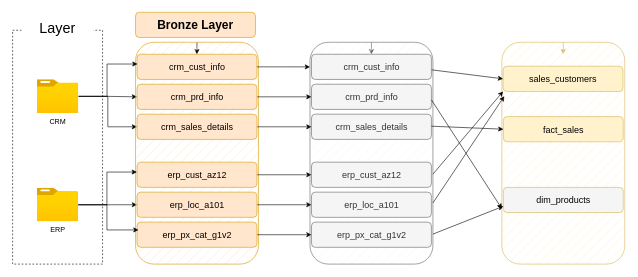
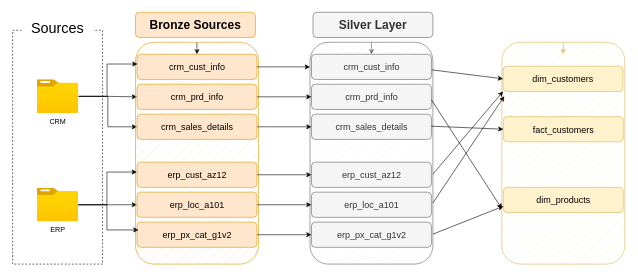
  <mxCell id="0" />
  <mxCell id="1" parent="0" />
  <mxCell id="2" value="" style="rounded=0;whiteSpace=wrap;html=1;fillColor=none;strokeColor=default;dashed=1;" parent="1" vertex="1"><mxGeometry x="20" y="50" width="150" height="390" as="geometry" /></mxCell>
- <mxCell id="3" value="&lt;font style=&quot;font-size: 24px;&quot;&gt;Layer&lt;/font&gt;" style="rounded=0;whiteSpace=wrap;html=1;strokeColor=none;fillColor=default;" parent="1" vertex="1"><mxGeometry x="35" y="32" width="120" height="30" as="geometry" /></mxCell>
+ <mxCell id="3" value="&lt;font style=&quot;font-size: 24px;&quot;&gt;Sources&lt;/font&gt;" style="rounded=0;whiteSpace=wrap;html=1;strokeColor=none;fillColor=default;" parent="1" vertex="1"><mxGeometry x="35" y="32" width="120" height="30" as="geometry" /></mxCell>
  <mxCell id="4" style="edgeStyle=orthogonalEdgeStyle;rounded=0;orthogonalLoop=1;jettySize=auto;html=1;" parent="1" source="6" target="14" edge="1"><mxGeometry relative="1" as="geometry" /></mxCell>
  <mxCell id="5" style="edgeStyle=orthogonalEdgeStyle;rounded=0;orthogonalLoop=1;jettySize=auto;html=1;entryX=0;entryY=0.5;entryDx=0;entryDy=0;" parent="1" source="6" target="16" edge="1"><mxGeometry relative="1" as="geometry" /></mxCell>
  <mxCell id="6" value="CRM" style="image;aspect=fixed;html=1;points=[];align=center;fontSize=12;image=img/lib/azure2/general/Folder_Blank.svg;" parent="1" vertex="1"><mxGeometry x="60.5" y="132" width="69.5" height="56.41" as="geometry" /></mxCell>
  <mxCell id="7" style="edgeStyle=orthogonalEdgeStyle;rounded=0;orthogonalLoop=1;jettySize=auto;html=1;entryX=0;entryY=0.5;entryDx=0;entryDy=0;" parent="1" source="8" target="21" edge="1"><mxGeometry relative="1" as="geometry"><mxPoint x="220" y="340" as="targetPoint" /></mxGeometry></mxCell>
  <mxCell id="8" value="ERP" style="image;aspect=fixed;html=1;points=[];align=center;fontSize=12;image=img/lib/azure2/general/Folder_Blank.svg;" parent="1" vertex="1"><mxGeometry x="60.5" y="313" width="69" height="56.0" as="geometry" /></mxCell>
  <mxCell id="9" style="edgeStyle=orthogonalEdgeStyle;rounded=0;orthogonalLoop=1;jettySize=auto;html=1;exitX=0.5;exitY=0;exitDx=0;exitDy=0;" parent="1" source="10" edge="1"><mxGeometry relative="1" as="geometry"><mxPoint x="327.333" y="90" as="targetPoint" /></mxGeometry></mxCell>
  <mxCell id="10" value="" style="rounded=1;whiteSpace=wrap;html=1;fillColor=#ffe6cc;strokeColor=#d79b00;fillStyle=hatch;" parent="1" vertex="1"><mxGeometry x="225" y="70" width="205" height="370" as="geometry" /></mxCell>
- <mxCell id="11" value="&lt;span style=&quot;font-size: 20px;&quot;&gt;&lt;b&gt;Bronze Layer&lt;/b&gt;&lt;/span&gt;" style="rounded=1;whiteSpace=wrap;html=1;fillColor=#ffe6cc;strokeColor=#d79b00;" parent="1" vertex="1"><mxGeometry x="225" y="20" width="200" height="42" as="geometry" /></mxCell>
+ <mxCell id="11" value="&lt;span style=&quot;font-size: 20px;&quot;&gt;&lt;b&gt;Bronze Sources&lt;/b&gt;&lt;/span&gt;" style="rounded=1;whiteSpace=wrap;html=1;fillColor=#ffe6cc;strokeColor=#d79b00;" parent="1" vertex="1"><mxGeometry x="225" y="20" width="200" height="42" as="geometry" /></mxCell>
  <mxCell id="12" value="&lt;font style=&quot;font-size: 15px;&quot;&gt;crm_cust_info&lt;/font&gt;" style="rounded=1;whiteSpace=wrap;html=1;fillColor=#ffe6cc;strokeColor=#d79b00;" parent="1" vertex="1"><mxGeometry x="227.5" y="90" width="200" height="42" as="geometry" /></mxCell>
  <mxCell id="13" style="edgeStyle=orthogonalEdgeStyle;rounded=0;orthogonalLoop=1;jettySize=auto;html=1;" edge="1" parent="1" source="14" target="30"><mxGeometry relative="1" as="geometry" /></mxCell>
  <mxCell id="14" value="&lt;font style=&quot;font-size: 15px;&quot;&gt;crm_prd_info&lt;/font&gt;" style="rounded=1;whiteSpace=wrap;html=1;fillColor=#ffe6cc;strokeColor=#d79b00;" parent="1" vertex="1"><mxGeometry x="227.5" y="140" width="200" height="42" as="geometry" /></mxCell>
  <mxCell id="15" style="edgeStyle=orthogonalEdgeStyle;rounded=0;orthogonalLoop=1;jettySize=auto;html=1;" edge="1" parent="1" source="16" target="31"><mxGeometry relative="1" as="geometry" /></mxCell>
  <mxCell id="16" value="&lt;font style=&quot;font-size: 15px;&quot;&gt;crm_sales_details&lt;/font&gt;" style="rounded=1;whiteSpace=wrap;html=1;fillColor=#ffe6cc;strokeColor=#d79b00;" parent="1" vertex="1"><mxGeometry x="227.5" y="190" width="200" height="42" as="geometry" /></mxCell>
  <mxCell id="17" style="edgeStyle=orthogonalEdgeStyle;rounded=0;orthogonalLoop=1;jettySize=auto;html=1;entryX=0.016;entryY=0.098;entryDx=0;entryDy=0;entryPerimeter=0;" parent="1" source="6" target="10" edge="1"><mxGeometry relative="1" as="geometry" /></mxCell>
  <mxCell id="18" style="edgeStyle=orthogonalEdgeStyle;rounded=0;orthogonalLoop=1;jettySize=auto;html=1;entryX=0;entryY=0.5;entryDx=0;entryDy=0;" edge="1" parent="1" source="19" target="32"><mxGeometry relative="1" as="geometry" /></mxCell>
  <mxCell id="19" value="&lt;span style=&quot;font-size: 15px;&quot;&gt;erp_cust_az12&lt;/span&gt;" style="rounded=1;whiteSpace=wrap;html=1;fillColor=#ffe6cc;strokeColor=#d79b00;" parent="1" vertex="1"><mxGeometry x="227.5" y="270" width="200" height="42" as="geometry" /></mxCell>
  <mxCell id="20" style="edgeStyle=orthogonalEdgeStyle;rounded=0;orthogonalLoop=1;jettySize=auto;html=1;entryX=0;entryY=0.5;entryDx=0;entryDy=0;" edge="1" parent="1" source="21" target="33"><mxGeometry relative="1" as="geometry" /></mxCell>
  <mxCell id="21" value="&lt;font style=&quot;font-size: 15px;&quot;&gt;erp_loc_a101&lt;/font&gt;" style="rounded=1;whiteSpace=wrap;html=1;fillColor=#ffe6cc;strokeColor=#d79b00;" parent="1" vertex="1"><mxGeometry x="227.5" y="320" width="200" height="42" as="geometry" /></mxCell>
  <mxCell id="22" style="edgeStyle=orthogonalEdgeStyle;rounded=0;orthogonalLoop=1;jettySize=auto;html=1;entryX=0;entryY=0.5;entryDx=0;entryDy=0;" edge="1" parent="1" source="23" target="34"><mxGeometry relative="1" as="geometry" /></mxCell>
  <mxCell id="23" value="&lt;font style=&quot;font-size: 15px;&quot;&gt;erp_px_cat_g1v2&lt;/font&gt;" style="rounded=1;whiteSpace=wrap;html=1;fillColor=#ffe6cc;strokeColor=#d79b00;" parent="1" vertex="1"><mxGeometry x="227.5" y="370" width="200" height="42" as="geometry" /></mxCell>
  <mxCell id="24" style="edgeStyle=orthogonalEdgeStyle;rounded=0;orthogonalLoop=1;jettySize=auto;html=1;entryX=0.011;entryY=0.585;entryDx=0;entryDy=0;entryPerimeter=0;" parent="1" source="8" target="10" edge="1"><mxGeometry relative="1" as="geometry" /></mxCell>
  <mxCell id="25" style="edgeStyle=orthogonalEdgeStyle;rounded=0;orthogonalLoop=1;jettySize=auto;html=1;entryX=0.024;entryY=0.846;entryDx=0;entryDy=0;entryPerimeter=0;" parent="1" source="8" target="10" edge="1"><mxGeometry relative="1" as="geometry" /></mxCell>
  <mxCell id="26" style="edgeStyle=orthogonalEdgeStyle;rounded=0;orthogonalLoop=1;jettySize=auto;html=1;exitX=0.5;exitY=0;exitDx=0;exitDy=0;fillColor=#f5f5f5;strokeColor=#666666;" edge="1" parent="1" source="27"><mxGeometry relative="1" as="geometry"><mxPoint x="618.333" y="90" as="targetPoint" /></mxGeometry></mxCell>
  <mxCell id="27" value="" style="rounded=1;whiteSpace=wrap;html=1;fillColor=#f5f5f5;strokeColor=#666666;fillStyle=hatch;fontColor=#333333;" vertex="1" parent="1"><mxGeometry x="516" y="70" width="205" height="370" as="geometry" /></mxCell>
+ <mxCell id="28" value="&lt;span style=&quot;font-size: 20px;&quot;&gt;&lt;b&gt;Silver Layer&lt;/b&gt;&lt;/span&gt;" style="rounded=1;whiteSpace=wrap;html=1;fillColor=#f5f5f5;strokeColor=#666666;fontColor=#333333;" vertex="1" parent="1"><mxGeometry x="521" y="20" width="200" height="42" as="geometry" /></mxCell>
  <mxCell id="29" value="&lt;font style=&quot;font-size: 15px;&quot;&gt;crm_cust_info&lt;/font&gt;" style="rounded=1;whiteSpace=wrap;html=1;fillColor=#f5f5f5;strokeColor=#666666;fontColor=#333333;" vertex="1" parent="1"><mxGeometry x="518.5" y="90" width="200" height="42" as="geometry" /></mxCell>
  <mxCell id="30" value="&lt;font style=&quot;font-size: 15px;&quot;&gt;crm_prd_info&lt;/font&gt;" style="rounded=1;whiteSpace=wrap;html=1;fillColor=#f5f5f5;strokeColor=#666666;fontColor=#333333;" vertex="1" parent="1"><mxGeometry x="518.5" y="140" width="200" height="42" as="geometry" /></mxCell>
  <mxCell id="31" value="&lt;font style=&quot;font-size: 15px;&quot;&gt;crm_sales_details&lt;/font&gt;" style="rounded=1;whiteSpace=wrap;html=1;fillColor=#f5f5f5;strokeColor=#666666;fontColor=#333333;" vertex="1" parent="1"><mxGeometry x="518.5" y="190" width="200" height="42" as="geometry" /></mxCell>
  <mxCell id="32" value="&lt;span style=&quot;font-size: 15px;&quot;&gt;erp_cust_az12&lt;/span&gt;" style="rounded=1;whiteSpace=wrap;html=1;fillColor=#f5f5f5;strokeColor=#666666;fontColor=#333333;" vertex="1" parent="1"><mxGeometry x="518.5" y="270" width="200" height="42" as="geometry" /></mxCell>
  <mxCell id="33" value="&lt;font style=&quot;font-size: 15px;&quot;&gt;erp_loc_a101&lt;/font&gt;" style="rounded=1;whiteSpace=wrap;html=1;fillColor=#f5f5f5;strokeColor=#666666;fontColor=#333333;" vertex="1" parent="1"><mxGeometry x="518.5" y="320" width="200" height="42" as="geometry" /></mxCell>
  <mxCell id="34" value="&lt;font style=&quot;font-size: 15px;&quot;&gt;erp_px_cat_g1v2&lt;/font&gt;" style="rounded=1;whiteSpace=wrap;html=1;fillColor=#f5f5f5;strokeColor=#666666;fontColor=#333333;" vertex="1" parent="1"><mxGeometry x="518.5" y="370" width="200" height="42" as="geometry" /></mxCell>
  <mxCell id="35" style="edgeStyle=orthogonalEdgeStyle;rounded=0;orthogonalLoop=1;jettySize=auto;html=1;entryX=0;entryY=0.111;entryDx=0;entryDy=0;entryPerimeter=0;" edge="1" parent="1" source="12" target="27"><mxGeometry relative="1" as="geometry" /></mxCell>
  <mxCell id="36" style="edgeStyle=orthogonalEdgeStyle;rounded=0;orthogonalLoop=1;jettySize=auto;html=1;exitX=0.5;exitY=0;exitDx=0;exitDy=0;fillColor=#fff2cc;strokeColor=#d6b656;" edge="1" parent="1" source="37"><mxGeometry relative="1" as="geometry"><mxPoint x="938.333" y="90" as="targetPoint" /></mxGeometry></mxCell>
  <mxCell id="37" value="" style="rounded=1;whiteSpace=wrap;html=1;fillColor=#fff2cc;strokeColor=#d6b656;fillStyle=hatch;" vertex="1" parent="1"><mxGeometry x="836" y="70" width="205" height="370" as="geometry" /></mxCell>
- <mxCell id="38" value="&lt;font style=&quot;font-size: 15px;&quot;&gt;sales_customers&lt;/font&gt;" style="rounded=1;whiteSpace=wrap;html=1;fillColor=#fff2cc;strokeColor=#d6b656;" vertex="1" parent="1"><mxGeometry x="838" y="110" width="200" height="42" as="geometry" /></mxCell>
- <mxCell id="39" value="&lt;font style=&quot;font-size: 15px;&quot;&gt;fact_sales&lt;/font&gt;" style="rounded=1;whiteSpace=wrap;html=1;fillColor=#fff2cc;strokeColor=#d6b656;" vertex="1" parent="1"><mxGeometry x="838.5" y="194" width="200" height="42" as="geometry" /></mxCell>
- <mxCell id="40" value="&lt;font style=&quot;font-size: 15px;&quot;&gt;dim_products&lt;/font&gt;" style="rounded=1;whiteSpace=wrap;html=1;fillColor=#f5f5f5;strokeColor=#d6b656;" vertex="1" parent="1"><mxGeometry x="838.5" y="312" width="200" height="42" as="geometry" /></mxCell>
+ <mxCell id="38" value="&lt;font style=&quot;font-size: 15px;&quot;&gt;dim_customers&lt;/font&gt;" style="rounded=1;whiteSpace=wrap;html=1;fillColor=#fff2cc;strokeColor=#d6b656;" vertex="1" parent="1"><mxGeometry x="838" y="110" width="200" height="42" as="geometry" /></mxCell>
+ <mxCell id="39" value="&lt;font style=&quot;font-size: 15px;&quot;&gt;fact_customers&lt;/font&gt;" style="rounded=1;whiteSpace=wrap;html=1;fillColor=#fff2cc;strokeColor=#d6b656;" vertex="1" parent="1"><mxGeometry x="838.5" y="194" width="200" height="42" as="geometry" /></mxCell>
+ <mxCell id="40" value="&lt;font style=&quot;font-size: 15px;&quot;&gt;dim_products&lt;/font&gt;" style="rounded=1;whiteSpace=wrap;html=1;fillColor=#fff2cc;strokeColor=#d6b656;" vertex="1" parent="1"><mxGeometry x="838.5" y="312" width="200" height="42" as="geometry" /></mxCell>
  <mxCell id="41" value="" style="endArrow=classic;html=1;rounded=0;entryX=0;entryY=1;entryDx=0;entryDy=0;" edge="1" parent="1" target="38"><mxGeometry width="50" height="50" relative="1" as="geometry"><mxPoint x="721" y="290" as="sourcePoint" /><mxPoint x="771" y="240" as="targetPoint" /></mxGeometry></mxCell>
  <mxCell id="42" value="" style="endArrow=classic;html=1;rounded=0;entryX=0;entryY=0.5;entryDx=0;entryDy=0;" edge="1" parent="1" target="38"><mxGeometry width="50" height="50" relative="1" as="geometry"><mxPoint x="719" y="116" as="sourcePoint" /><mxPoint x="836" y="-22" as="targetPoint" /><Array as="points" /></mxGeometry></mxCell>
  <mxCell id="43" value="" style="endArrow=classic;html=1;rounded=0;" edge="1" parent="1"><mxGeometry width="50" height="50" relative="1" as="geometry"><mxPoint x="721" y="338" as="sourcePoint" /><mxPoint x="840" y="160" as="targetPoint" /></mxGeometry></mxCell>
  <mxCell id="44" value="" style="endArrow=classic;html=1;rounded=0;entryX=0;entryY=0.75;entryDx=0;entryDy=0;" edge="1" parent="1" target="40"><mxGeometry width="50" height="50" relative="1" as="geometry"><mxPoint x="721" y="390" as="sourcePoint" /><mxPoint x="771" y="340" as="targetPoint" /></mxGeometry></mxCell>
  <mxCell id="45" value="" style="endArrow=classic;html=1;rounded=0;entryX=0;entryY=0.75;entryDx=0;entryDy=0;" edge="1" parent="1" target="37"><mxGeometry width="50" height="50" relative="1" as="geometry"><mxPoint x="718.5" y="166" as="sourcePoint" /><mxPoint x="836.5" y="120" as="targetPoint" /></mxGeometry></mxCell>
  <mxCell id="46" value="" style="endArrow=classic;html=1;rounded=0;entryX=0;entryY=0.5;entryDx=0;entryDy=0;" edge="1" parent="1" target="39"><mxGeometry width="50" height="50" relative="1" as="geometry"><mxPoint x="718.5" y="210" as="sourcePoint" /><mxPoint x="768.5" y="160" as="targetPoint" /></mxGeometry></mxCell>
